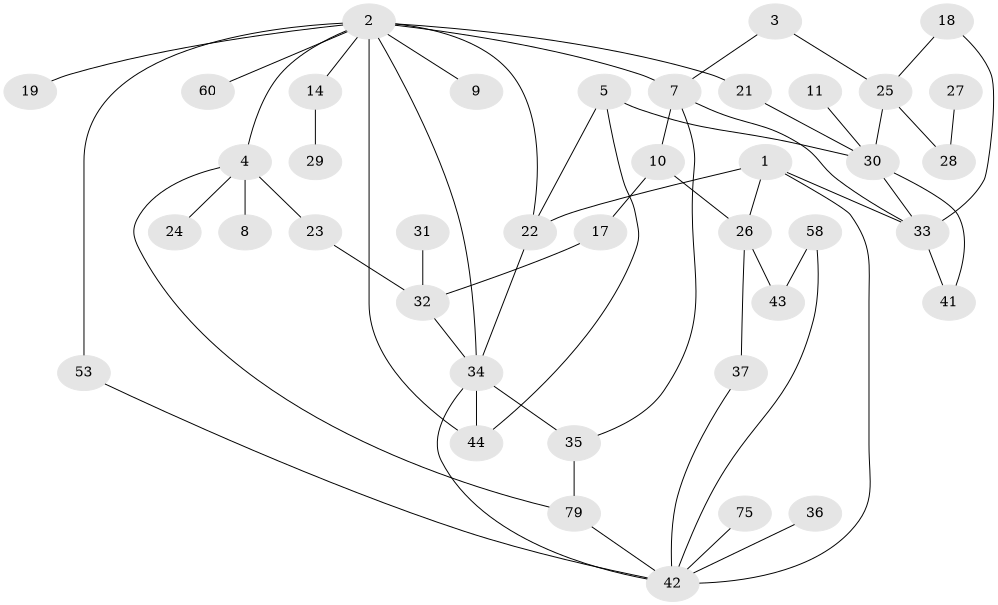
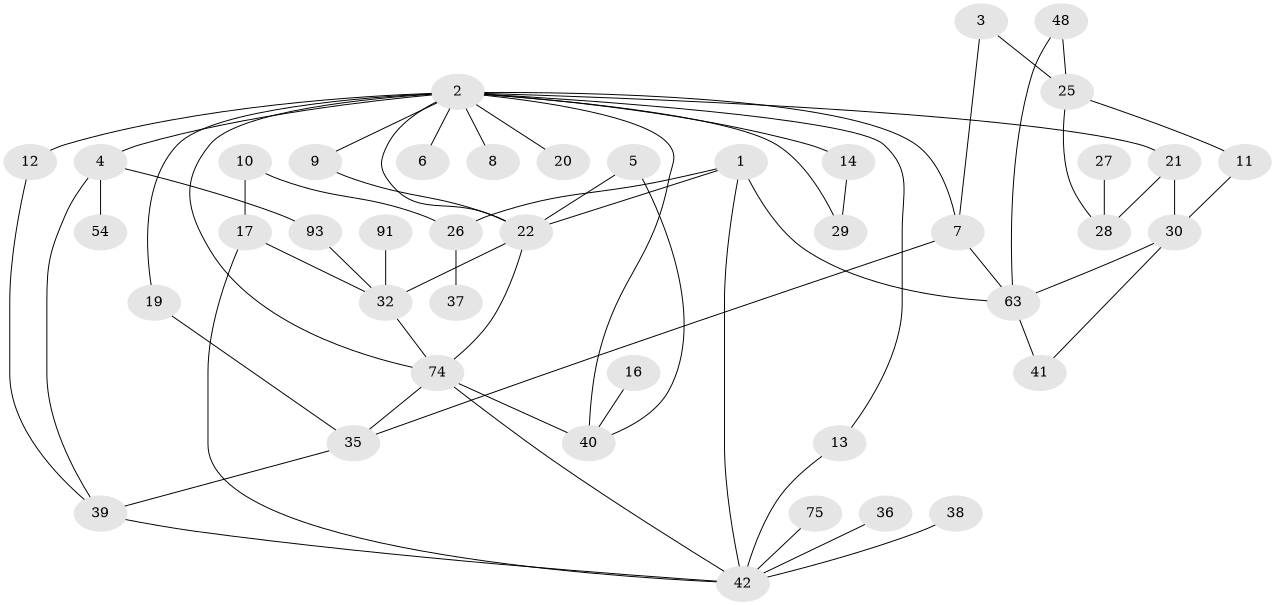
  graph {
    node [color=gray90 style=filled]
    edge [weight=1.0]
    1
    22
    26
-   33
+   33 [label=63]
    42
-   34
+   34 [label=74]
    32
    37
-   43
    41
    2
    4
+   6
    7
    8
    9
-   13 [label=53]
+   12
+   13
    14
    19
-   20 [label=60]
+   20
    21
    29
-   40 [label=44]
-   23
-   24
-   39 [label=79]
+   40
+   23 [label=93]
+   24 [label=54]
+   39
    10
    35
    30
    28
    3
    25
    5
    17
    11
    n37 [label=75]
-   18
+   16
+   18 [label=48]
    27
-   31
+   31 [label=91]
    36
-   38 [label=58]
+   38
    1 -- 22
    1 -- 26
    1 -- 33
    1 -- 42
    22 -- 34
+   22 -- 32
    26 -- 37
-   26 -- 43
    33 -- 41
    34 -- 42
    34 -- 40
    34 -- 35
    32 -- 34
    2 -- 22
    2 -- 34
    2 -- 4
+   2 -- 6
    2 -- 7
-   4 -- 8
+   2 -- 8
    2 -- 9
+   2 -- 12 [weight=2.0]
    2 -- 13
    2 -- 14
    2 -- 19
    2 -- 20
    2 -- 21
+   2 -- 29
    2 -- 40
    4 -- 23
    4 -- 24
    4 -- 39
    7 -- 33
-   7 -- 10
    7 -- 35
+   9 -- 22
+   12 -- 39
    13 -- 42
    14 -- 29
+   19 -- 35
    21 -- 30
+   21 -- 28
    23 -- 32
    39 -- 42
    10 -- 26
    10 -- 17
    35 -- 39
    30 -- 33
    30 -- 41
    3 -- 7
    3 -- 25
-   25 -- 30
+   25 -- 11
    25 -- 28
    5 -- 22
    5 -- 40
-   5 -- 30 [weight=2.0]
-   37 -- 42
+   17 -- 42
    17 -- 32
    11 -- 30
    n37 -- 42
+   16 -- 40
    18 -- 33
    18 -- 25
    27 -- 28
    31 -- 32
    36 -- 42
    38 -- 42
-   38 -- 43
  }
